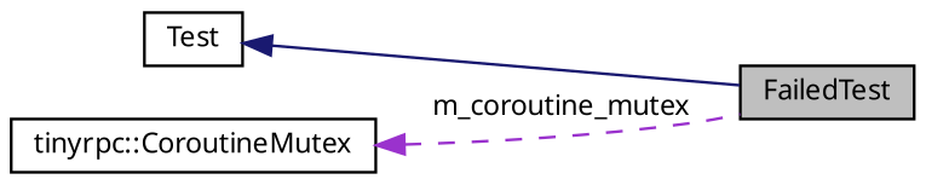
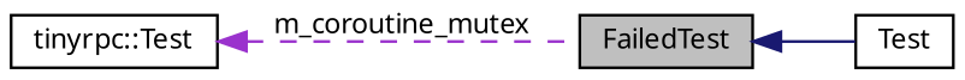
  digraph {
    fontname="Noto Sans"
    rankdir=LR
    node [color=black fillcolor=white fontname="Noto Sans" fontsize=10 shape=record style=filled]
    edge [dir=back fontname="Noto Sans" fontsize=10 labelfontname=Helvetica labelfontsize=10]
    n1 [fillcolor=grey75 fontcolor=black height=0.2 label=FailedTest width=0.4]
    n2 [height=0.2 label=Test width=0.4]
-   n3 [height=0.2 label="tinyrpc::CoroutineMutex" width=0.4]
-   n2 -> n1 [color=midnightblue style=solid]
+   n3 [height=0.2 label="tinyrpc::Test" width=0.4]
+   n1 -> n2 [color=midnightblue style=solid]
    n3 -> n1 [color=darkorchid3 label=" m_coroutine_mutex" style=dashed]
  }
